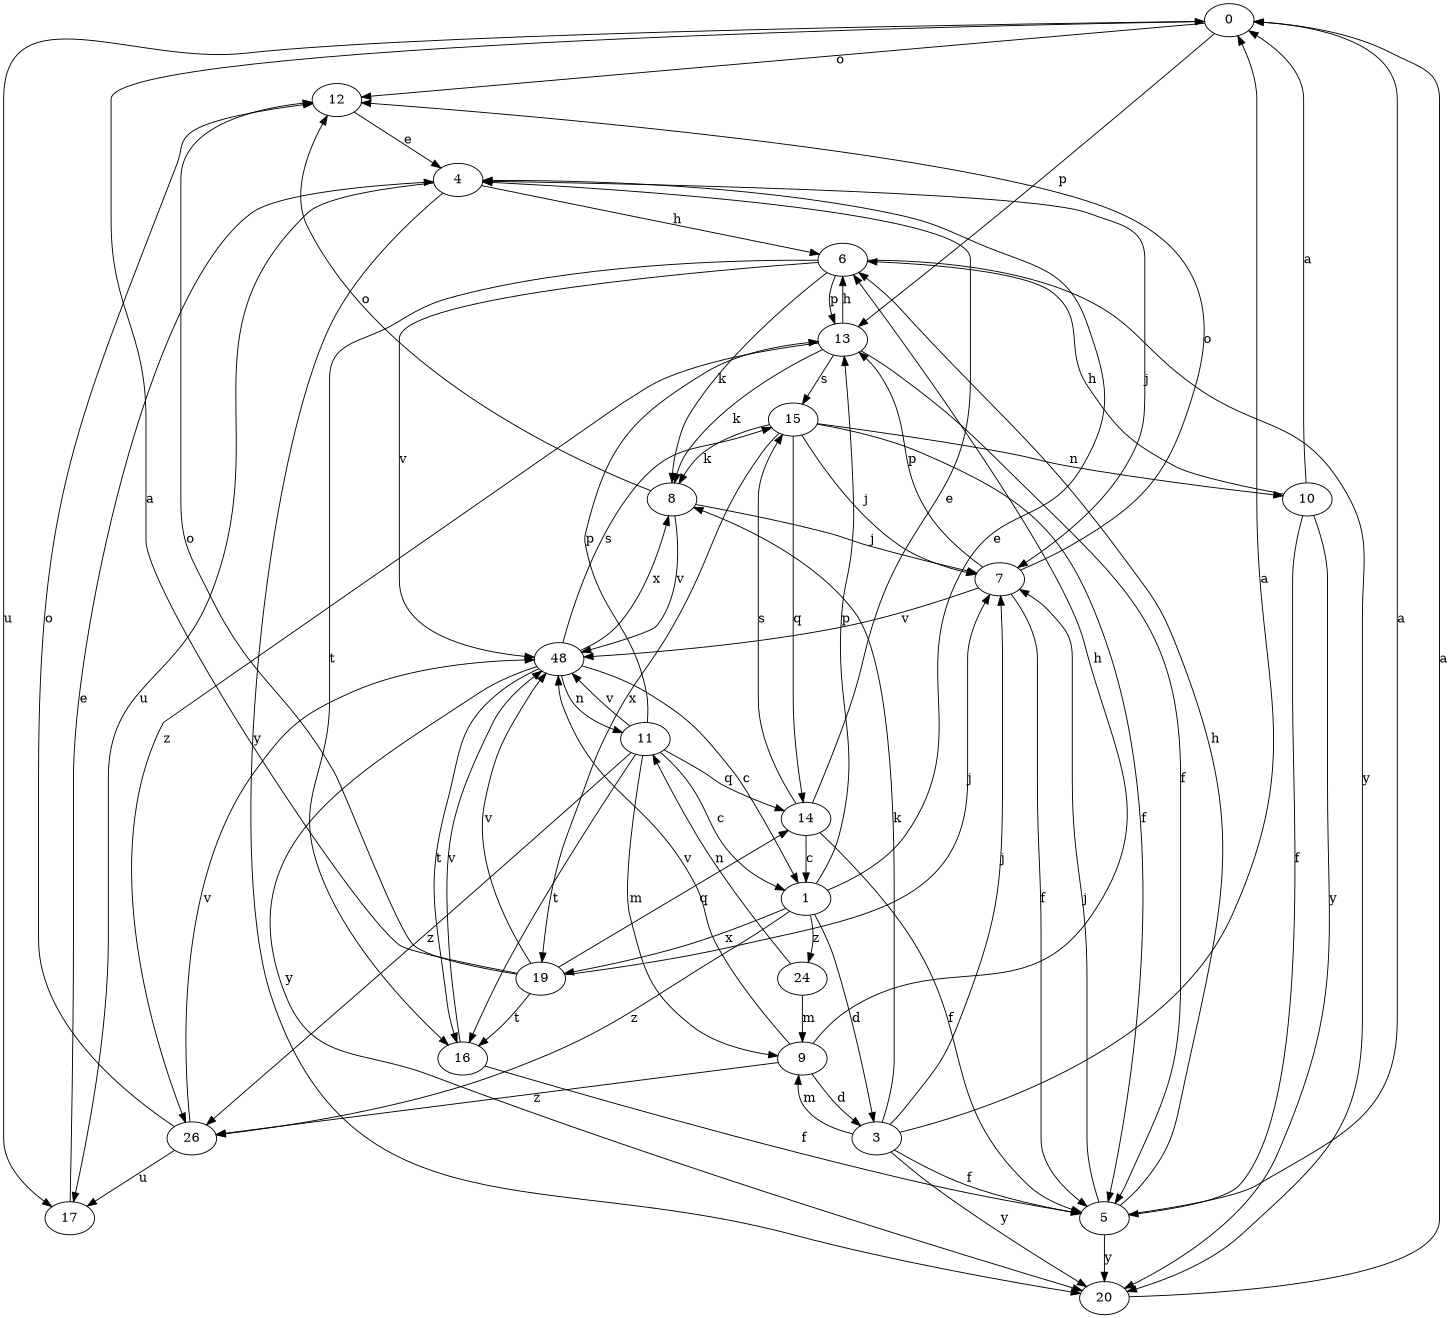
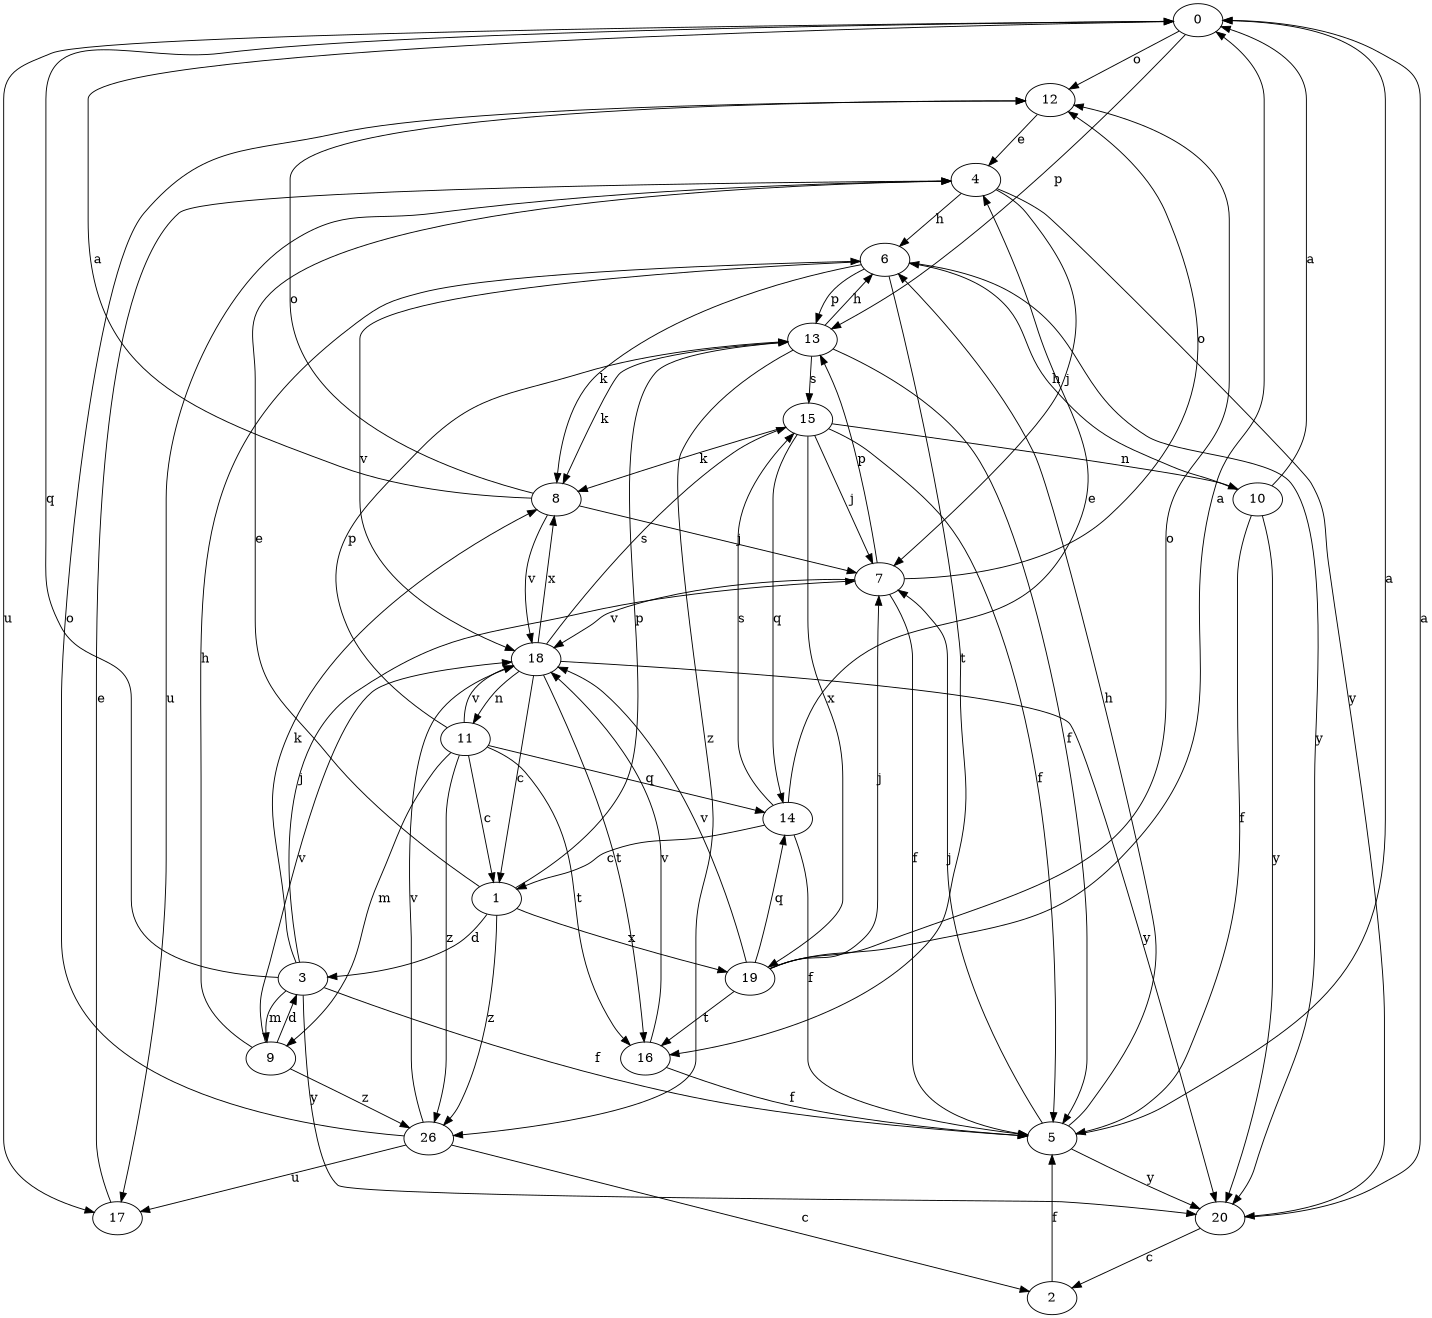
  strict digraph {
    0
    12
    13
    17
    6
    8
    20
    16
-   18 [label=48]
+   18
    4
    26
    5
    15
    1
    3
    19
-   24
    7
    9
    14
    11
+   2
    10
    0 -> 12 [label=o]
    0 -> 13 [label=p]
    0 -> 17 [label=u]
    12 -> 4 [label=e]
    13 -> 6 [label=h]
    13 -> 8 [label=k]
    13 -> 26 [label=z]
    13 -> 5 [label=f]
    13 -> 15 [label=s]
    17 -> 4 [label=e]
    6 -> 13 [label=p]
    6 -> 8 [label=k]
    6 -> 20 [label=y]
    6 -> 16 [label=t]
    6 -> 18 [label=v]
+   8 -> 0 [label=a]
    8 -> 12 [label=o]
    8 -> 18 [label=v]
    8 -> 7 [label=j]
    20 -> 0 [label=a]
+   20 -> 2 [label=c]
    16 -> 18 [label=v]
    16 -> 5 [label=f]
    18 -> 8 [label=x]
    18 -> 20 [label=y]
    18 -> 16 [label=t]
    18 -> 15 [label=s]
    18 -> 1 [label=c]
    18 -> 11 [label=n]
    4 -> 17 [label=u]
    4 -> 6 [label=h]
    4 -> 20 [label=y]
    4 -> 7 [label=j]
    26 -> 12 [label=o]
    26 -> 17 [label=u]
    26 -> 18 [label=v]
+   26 -> 2 [label=c]
    5 -> 0 [label=a]
    5 -> 6 [label=h]
    5 -> 20 [label=y]
    5 -> 7 [label=j]
    15 -> 8 [label=k]
    15 -> 5 [label=f]
    15 -> 19 [label=x]
    15 -> 7 [label=j]
    15 -> 14 [label=q]
    15 -> 10 [label=n]
    1 -> 13 [label=p]
    1 -> 4 [label=e]
    1 -> 26 [label=z]
    1 -> 3 [label=d]
    1 -> 19 [label=x]
-   1 -> 24 [label=z]
-   3 -> 0 [label=a]
+   3 -> 0 [label=q]
    3 -> 8 [label=k]
    3 -> 20 [label=y]
    3 -> 5 [label=f]
    3 -> 7 [label=j]
    3 -> 9 [label=m]
    19 -> 0 [label=a]
    19 -> 12 [label=o]
    19 -> 16 [label=t]
    19 -> 18 [label=v]
    19 -> 7 [label=j]
    19 -> 14 [label=q]
-   24 -> 9 [label=m]
-   24 -> 11 [label=n]
    7 -> 12 [label=o]
    7 -> 13 [label=p]
    7 -> 18 [label=v]
    7 -> 5 [label=f]
    9 -> 6 [label=h]
    9 -> 18 [label=v]
    9 -> 26 [label=z]
    9 -> 3 [label=d]
    14 -> 4 [label=e]
    14 -> 5 [label=f]
    14 -> 15 [label=s]
    14 -> 1 [label=c]
    11 -> 13 [label=p]
    11 -> 16 [label=t]
    11 -> 18 [label=v]
    11 -> 26 [label=z]
    11 -> 1 [label=c]
    11 -> 9 [label=m]
    11 -> 14 [label=q]
+   2 -> 5 [label=f]
    10 -> 0 [label=a]
    10 -> 6 [label=h]
    10 -> 20 [label=y]
    10 -> 5 [label=f]
  }
